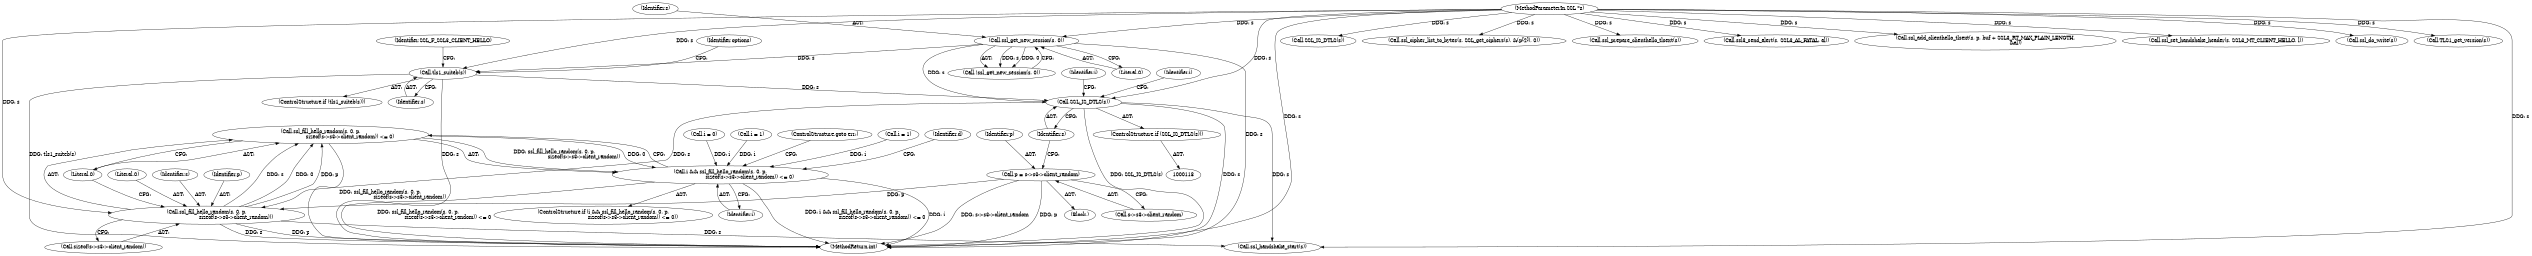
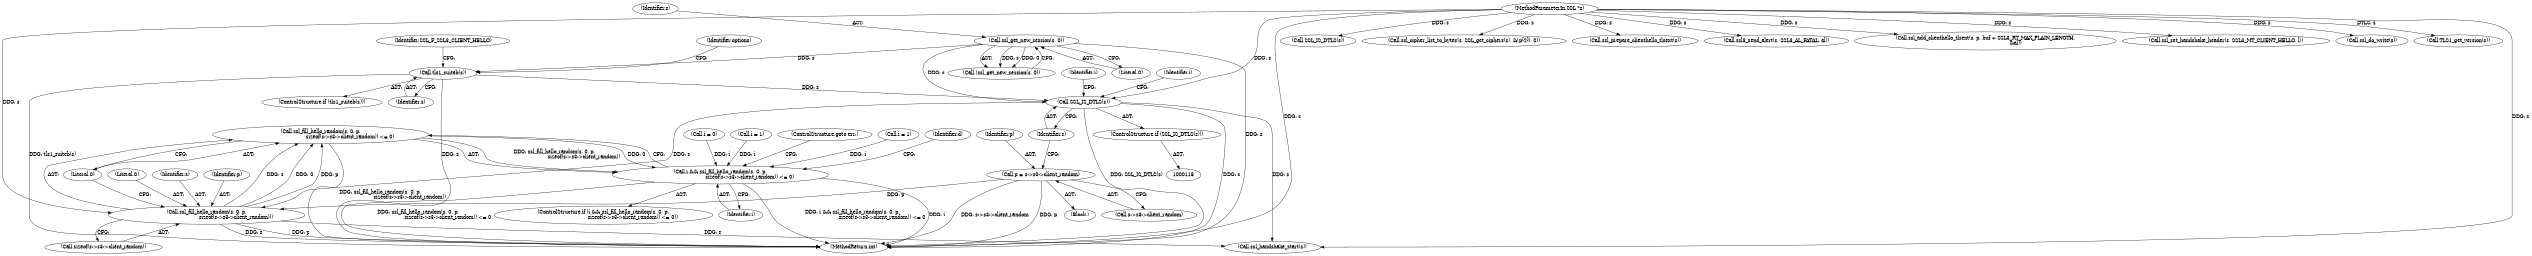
  digraph {
    n1 [label="(Call,ssl_fill_hello_random(s, 0, p,\n                                       sizeof(s->s3->client_random)) <= 0)"]
    n2 [label="(Call,i && ssl_fill_hello_random(s, 0, p,\n                                       sizeof(s->s3->client_random)) <= 0)"]
    n3 [label="(MethodReturn,int)"]
    n4 [label="(Literal,0)"]
    n5 [label="(ControlStructure,if (i && ssl_fill_hello_random(s, 0, p,\n                                       sizeof(s->s3->client_random)) <= 0))"]
    n6 [label="(Identifier,i)"]
    n7 [label="(Call,ssl_fill_hello_random(s, 0, p,\n                                       sizeof(s->s3->client_random)))"]
    n8 [label="(Call,ssl_handshake_start(s))"]
    n9 [label="(Call,sizeof(s->s3->client_random))"]
    n10 [label="(Call,SSL_IS_DTLS(s))"]
    n11 [label="(ControlStructure,if (SSL_IS_DTLS(s)))"]
    n12 [label="(Identifier,s)"]
    1000118
    n14 [label="(Call,p = s->s3->client_random)"]
    n15 [label="(Call,ssl_get_new_session(s, 0))"]
    n16 [label="(Call,tls1_suiteb(s))"]
    n17 [label="(Literal,0)"]
    n18 [label="(Call,!ssl_get_new_session(s, 0))"]
    n19 [label="(ControlStructure,if (tls1_suiteb(s)))"]
    n20 [label="(Identifier,s)"]
    n21 [label="(MethodParameterIn,SSL *s)"]
    n22 [label="(Call,SSL_IS_DTLS(s))"]
    n23 [label="(Call,ssl_cipher_list_to_bytes(s, SSL_get_ciphers(s), &(p[2]), 0))"]
    n24 [label="(Call,ssl_prepare_clienthello_tlsext(s))"]
    n25 [label="(Call,ssl3_send_alert(s, SSL3_AL_FATAL, al))"]
    n26 [label="(Call,ssl_add_clienthello_tlsext(s, p, buf + SSL3_RT_MAX_PLAIN_LENGTH,\n                                        &al))"]
    n27 [label="(Call,ssl_set_handshake_header(s, SSL3_MT_CLIENT_HELLO, l))"]
    n28 [label="(Call,ssl_do_write(s))"]
    n29 [label="(Call,TLS1_get_version(s))"]
    n30 [label="(Call,s->s3->client_random)"]
    n31 [label="(Block,)"]
    n32 [label="(Call,i = 1)"]
    n33 [label="(Identifier,d)"]
    n34 [label="(Identifier,s)"]
    n35 [label="(Identifier,i)"]
    n36 [label="(Identifier,p)"]
    n37 [label="(Call,i = 0)"]
    n38 [label="(Identifier,SSL_F_SSL3_CLIENT_HELLO)"]
    n39 [label="(Literal,0)"]
    n40 [label="(Identifier,s)"]
    n41 [label="(Call,i = 1)"]
    n42 [label="(Identifier,options)"]
    n43 [label="(Identifier,i)"]
    n44 [label="(Identifier,p)"]
    n45 [label="(ControlStructure,goto err;)"]
    n1 -> n2 [label="AST: "]
    n1 -> n2 [label="DDG: ssl_fill_hello_random(s, 0, p,\n                                       sizeof(s->s3->client_random))"]
    n1 -> n2 [label="DDG: 0"]
    n1 -> n3 [label="DDG: ssl_fill_hello_random(s, 0, p,\n                                       sizeof(s->s3->client_random))"]
    n1 -> n4 [label="CFG: "]
    n2 -> n1 [label="CFG: "]
    n2 -> n3 [label="DDG: ssl_fill_hello_random(s, 0, p,\n                                       sizeof(s->s3->client_random)) <= 0"]
    n2 -> n3 [label="DDG: i && ssl_fill_hello_random(s, 0, p,\n                                       sizeof(s->s3->client_random)) <= 0"]
    n2 -> n3 [label="DDG: i"]
    n2 -> n5 [label="AST: "]
    n2 -> n6 [label="CFG: "]
    n4 -> n1 [label="AST: "]
    n4 -> n7 [label="CFG: "]
    n6 -> n2 [label="AST: "]
    n7 -> n1 [label="AST: "]
    n7 -> n1 [label="DDG: s"]
    n7 -> n1 [label="DDG: 0"]
    n7 -> n1 [label="DDG: p"]
    n7 -> n3 [label="DDG: p"]
    n7 -> n3 [label="DDG: s"]
    n7 -> n8 [label="DDG: s"]
    n7 -> n9 [label="CFG: "]
    n9 -> n7 [label="AST: "]
    n10 -> n3 [label="DDG: SSL_IS_DTLS(s)"]
    n10 -> n3 [label="DDG: s"]
    n10 -> n7 [label="DDG: s"]
    n10 -> n8 [label="DDG: s"]
    n10 -> n11 [label="AST: "]
    n10 -> n12 [label="CFG: "]
    n11 -> 1000118 [label="AST: "]
    n12 -> n10 [label="AST: "]
    n12 -> n14 [label="CFG: "]
    n14 -> n3 [label="DDG: p"]
    n14 -> n3 [label="DDG: s->s3->client_random"]
    n14 -> n7 [label="DDG: p"]
    n14 -> n30 [label="CFG: "]
    n14 -> n31 [label="AST: "]
    n15 -> n3 [label="DDG: s"]
    n15 -> n10 [label="DDG: s"]
    n15 -> n16 [label="DDG: s"]
    n15 -> n17 [label="CFG: "]
    n15 -> n18 [label="AST: "]
    n15 -> n18 [label="DDG: s"]
    n15 -> n18 [label="DDG: 0"]
    n16 -> n3 [label="DDG: tls1_suiteb(s)"]
    n16 -> n3 [label="DDG: s"]
    n16 -> n10 [label="DDG: s"]
    n16 -> n19 [label="AST: "]
    n16 -> n20 [label="CFG: "]
    n17 -> n15 [label="AST: "]
    n18 -> n15 [label="CFG: "]
    n20 -> n16 [label="AST: "]
    n21 -> n3 [label="DDG: s"]
    n21 -> n7 [label="DDG: s"]
    n21 -> n8 [label="DDG: s"]
    n21 -> n10 [label="DDG: s"]
-   n21 -> n15 [label="DDG: s"]
-   n21 -> n16 [label="DDG: s"]
    n21 -> n22 [label="DDG: s"]
    n21 -> n23 [label="DDG: s"]
    n21 -> n24 [label="DDG: s"]
    n21 -> n25 [label="DDG: s"]
    n21 -> n26 [label="DDG: s"]
    n21 -> n27 [label="DDG: s"]
    n21 -> n28 [label="DDG: s"]
-   n21 -> n29 [label="DDG: s"]
+   n21 -> n29 [label="DTLS: s"]
    n30 -> n14 [label="AST: "]
    n32 -> n2 [label="DDG: i"]
    n33 -> n2 [label="CFG: "]
    n34 -> n15 [label="AST: "]
    n35 -> n10 [label="CFG: "]
    n36 -> n14 [label="AST: "]
    n37 -> n2 [label="DDG: i"]
    n38 -> n16 [label="CFG: "]
    n39 -> n7 [label="AST: "]
    n40 -> n7 [label="AST: "]
    n41 -> n2 [label="DDG: i"]
    n42 -> n16 [label="CFG: "]
    n43 -> n10 [label="CFG: "]
    n44 -> n7 [label="AST: "]
    n45 -> n2 [label="CFG: "]
  }
